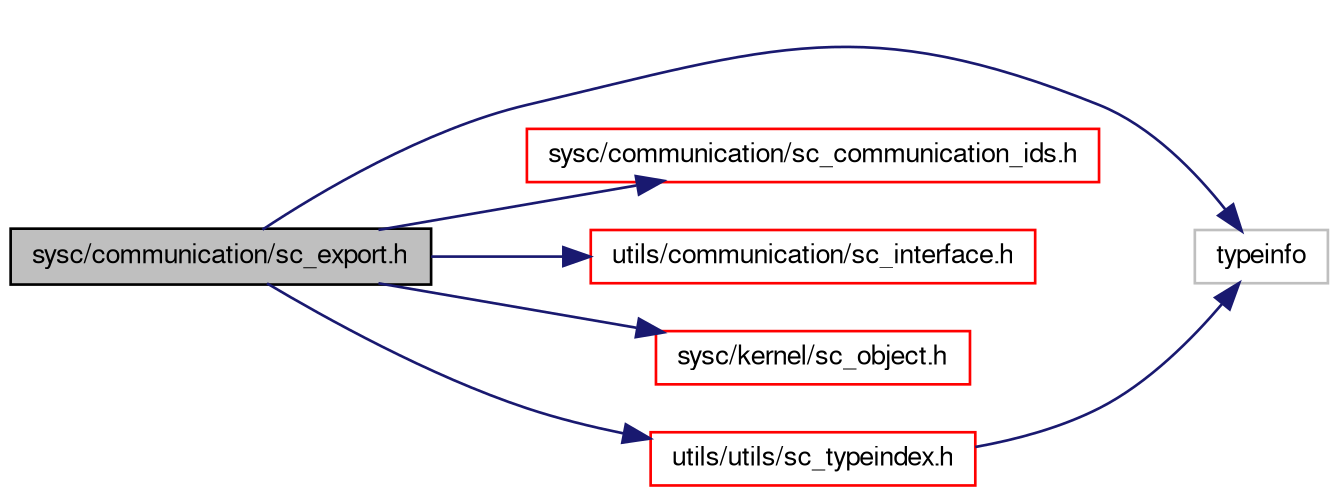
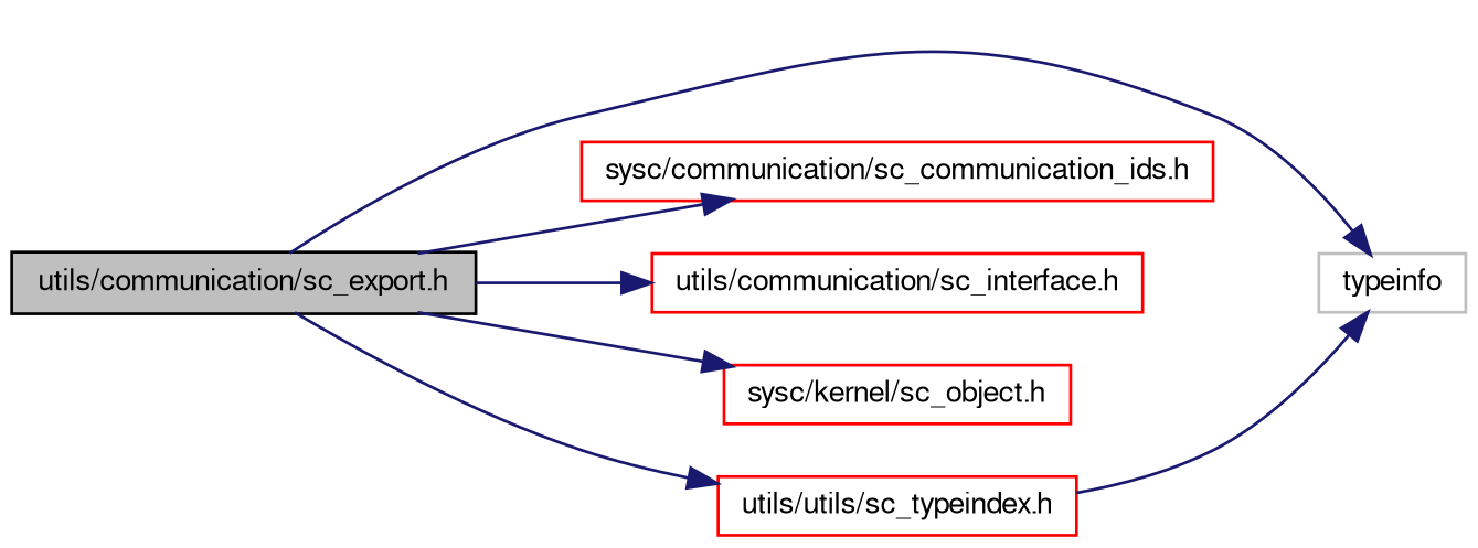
  digraph {
    rankdir=LR
    node [color=red fillcolor=white fontname=FreeSans fontsize=10 shape=record style=filled]
    edge [color=midnightblue fontname=FreeSans fontsize=10 labelfontname=FreeSans labelfontsize=10 style=solid]
-   n1 [color=black fillcolor=grey75 fontcolor=black height=0.2 label="sysc/communication/sc_export.h" width=0.4]
+   n1 [color=black fillcolor=grey75 fontcolor=black height=0.2 label="utils/communication/sc_export.h" width=0.4]
    n2 [color=grey75 height=0.2 label=typeinfo width=0.4]
    n3 [height=0.2 label="sysc/communication/sc_communication_ids.h" width=0.4]
    n4 [height=0.2 label="utils/communication/sc_interface.h" width=0.4]
    n5 [height=0.2 label="sysc/kernel/sc_object.h" width=0.4]
    n6 [height=0.2 label="utils/utils/sc_typeindex.h" width=0.4]
    n1 -> n2
    n1 -> n3
    n1 -> n4
    n1 -> n5
    n1 -> n6
    n6 -> n2
  }
